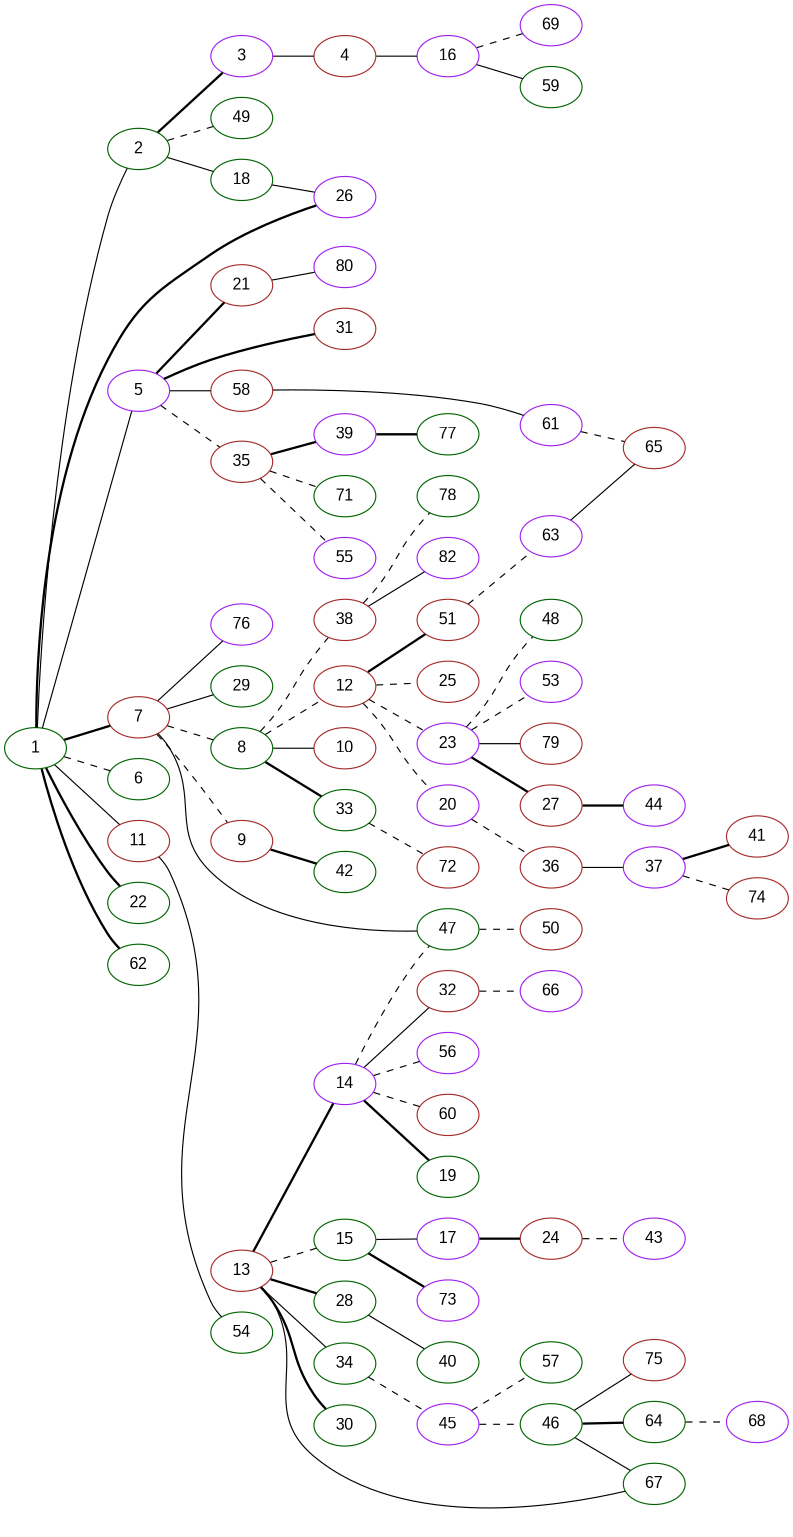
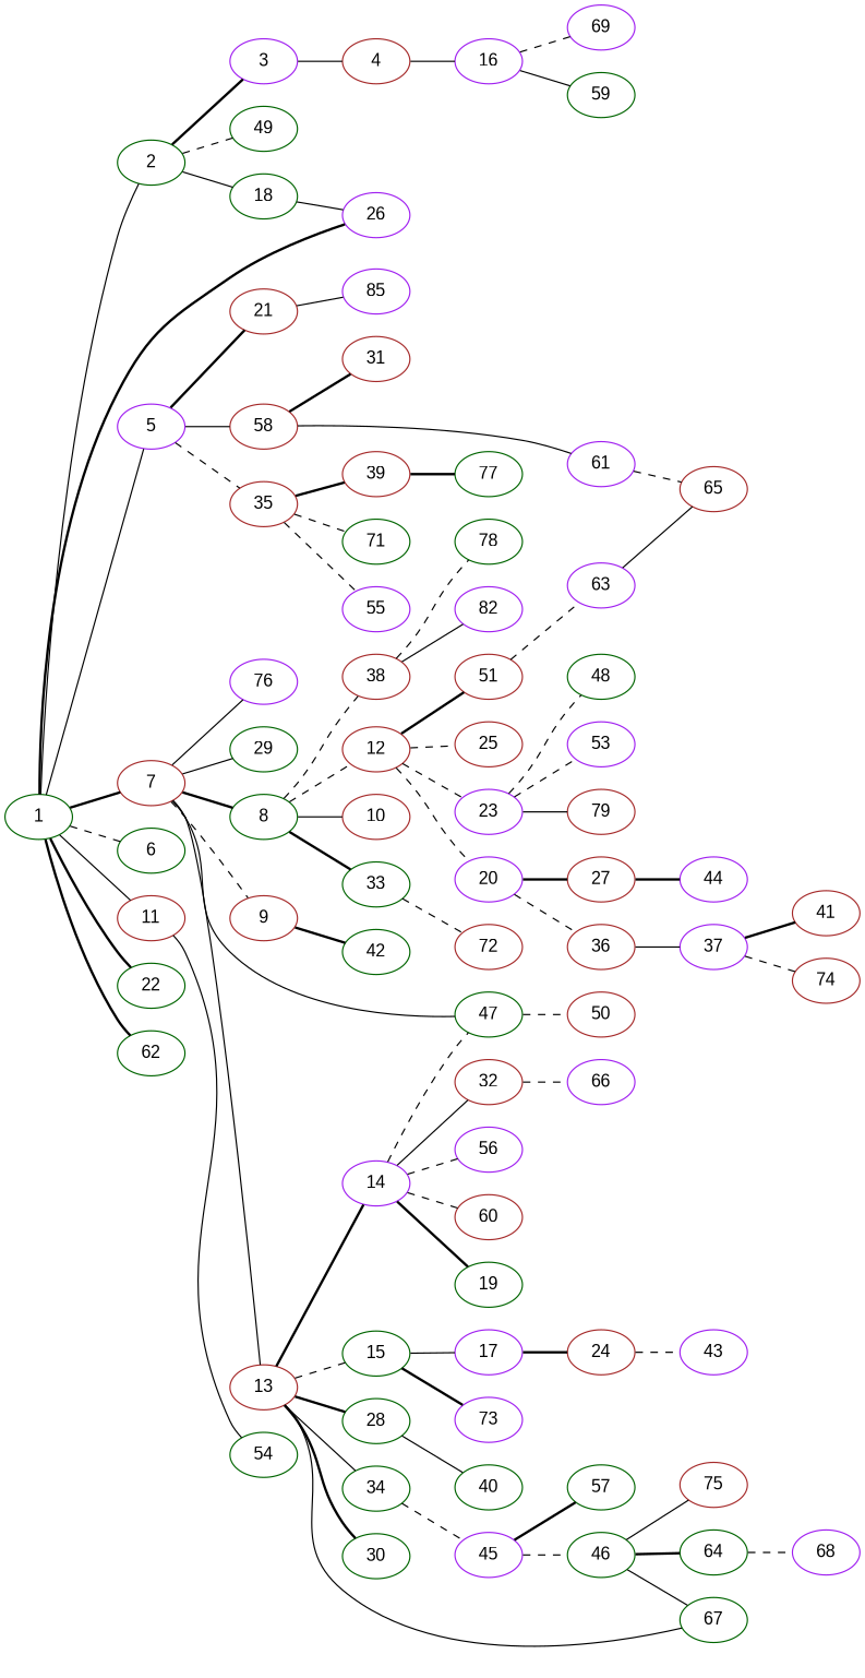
  graph {
    fontname="Liberation Sans"
    rankdir=LR
    node [color=darkgreen fontname="Liberation Sans"]
    edge [fontname="Liberation Sans" style=dashed]
    1
    2
    5 [color=purple]
    6
    7 [color=brown]
    11 [color=brown]
    22
    26 [color=purple]
    62
    3 [color=purple]
    18
    49
    21 [color=brown]
    31 [color=brown]
    35 [color=brown]
    58 [color=brown]
    8
    9 [color=brown]
    13 [color=brown]
    29
    47
    76 [color=purple]
    54
    4 [color=brown]
-   80 [color=purple]
-   39 [color=purple]
+   80 [color=purple label=85]
+   39 [color=brown]
    55 [color=purple]
    71
    61 [color=purple]
    10 [color=brown]
    12 [color=brown]
    33
    38 [color=brown]
    42
    14 [color=purple]
    15
    28
    30
    34
    67
    50 [color=brown]
    16 [color=purple]
    59
    69 [color=purple]
    77
    65 [color=brown]
    20 [color=purple]
    23 [color=purple]
    25 [color=brown]
    51 [color=brown]
    72 [color=brown]
    n52 [color=purple label=82]
    78
    19
    32 [color=brown]
    56 [color=purple]
    60 [color=brown]
    17 [color=purple]
    73 [color=purple]
    40
    45 [color=purple]
    27 [color=brown]
    36 [color=brown]
    48
    53 [color=purple]
    79 [color=brown]
    63 [color=purple]
    44 [color=purple]
    37 [color=purple]
    66 [color=purple]
    24 [color=brown]
    46
    57
    43 [color=purple]
    41 [color=brown]
    74 [color=brown]
    64
    75 [color=brown]
    68 [color=purple]
    1 -- 2 [style=solid]
    1 -- 5 [style=solid]
    1 -- 6
    1 -- 7 [style=bold]
    1 -- 11 [style=solid]
    1 -- 22 [style=bold]
    1 -- 26 [style=bold]
    1 -- 62 [style=bold]
    2 -- 3 [style=bold]
    2 -- 18 [style=solid]
    2 -- 49
    5 -- 21 [style=bold]
-   5 -- 31 [style=bold]
+   58 -- 31 [style=bold]
    5 -- 35
    5 -- 58 [style=solid]
-   7 -- 8
+   7 -- 8 [style=bold]
    7 -- 9
+   7 -- 13 [style=solid]
    7 -- 29 [style=solid]
    7 -- 47 [style=solid]
    7 -- 76 [style=solid]
    11 -- 54 [style=solid]
    3 -- 4 [style=solid]
    18 -- 26 [style=solid]
    21 -- 80 [style=solid]
    35 -- 39 [style=bold]
    35 -- 55
    35 -- 71
    58 -- 61 [style=solid]
    8 -- 10 [style=solid]
    8 -- 12
    8 -- 33 [style=bold]
    8 -- 38
    9 -- 42 [style=bold]
    13 -- 14 [style=bold]
    13 -- 15
    13 -- 28 [style=bold]
    13 -- 30 [style=bold]
    13 -- 34 [style=solid]
    13 -- 67 [style=solid]
    47 -- 50
    4 -- 16 [style=solid]
    39 -- 77 [style=bold]
    61 -- 65
    12 -- 20
    12 -- 23
    12 -- 25
    12 -- 51 [style=bold]
    33 -- 72
    38 -- n52 [style=solid]
    38 -- 78
    14 -- 47
    14 -- 19 [style=bold]
    14 -- 32 [style=solid]
    14 -- 56
    14 -- 60
    15 -- 17 [style=solid]
    15 -- 73 [style=bold]
    28 -- 40 [style=solid]
    34 -- 45
    16 -- 59 [style=solid]
    16 -- 69
-   23 -- 27 [style=bold]
+   20 -- 27 [style=bold]
    20 -- 36
    23 -- 48
    23 -- 53
    23 -- 79 [style=solid]
    51 -- 63
    32 -- 66
    17 -- 24 [style=bold]
    45 -- 46
-   45 -- 57
+   45 -- 57 [style=bold]
    27 -- 44 [style=bold]
    36 -- 37 [style=solid]
    63 -- 65 [style=solid]
    37 -- 41 [style=bold]
    37 -- 74
    24 -- 43
    46 -- 67 [style=solid]
    46 -- 64 [style=bold]
    46 -- 75 [style=solid]
    64 -- 68
  }
